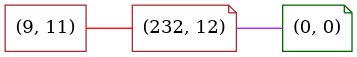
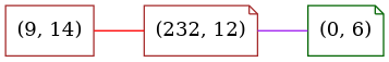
  graph {
    rankdir=LR
    node [color=brown shape=note]
-   "(9, 11)" [shape=box]
+   "(9, 11)" [shape=box label="(9, 14)"]
    "(232, 12)"
-   "(0, 0)" [color=darkgreen]
+   "(0, 0)" [color=darkgreen label="(0, 6)"]
    "(9, 11)" -- "(232, 12)" [color=red weight=1]
    "(232, 12)" -- "(0, 0)" [color=purple weight=4]
  }
